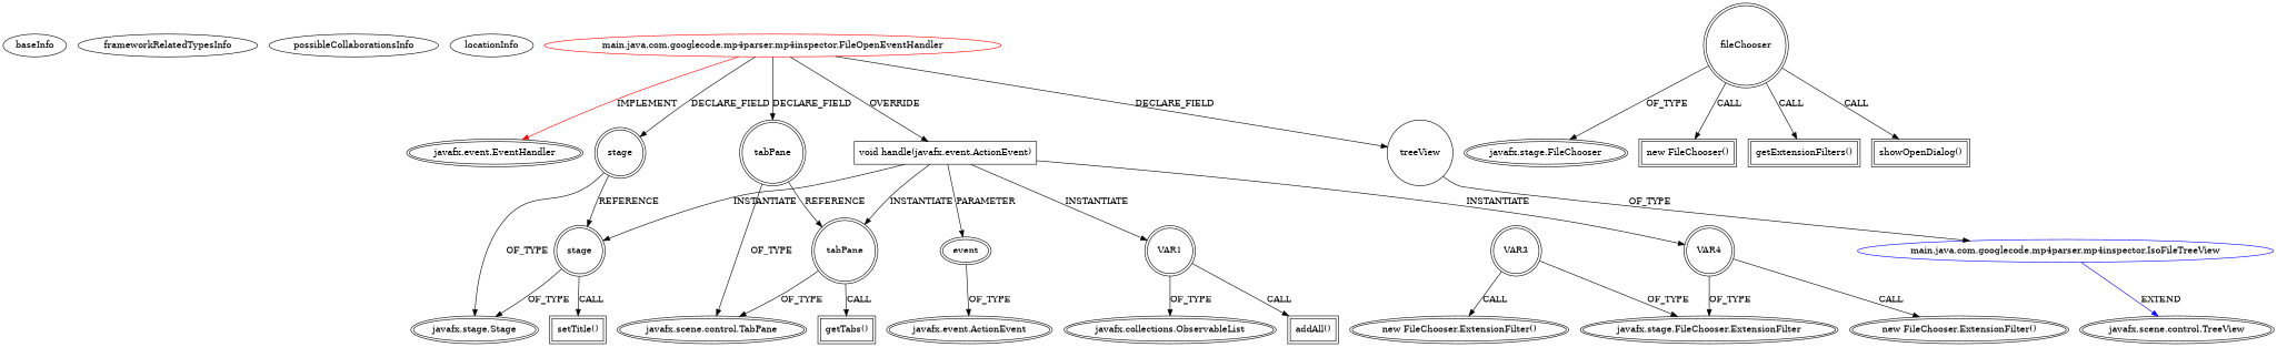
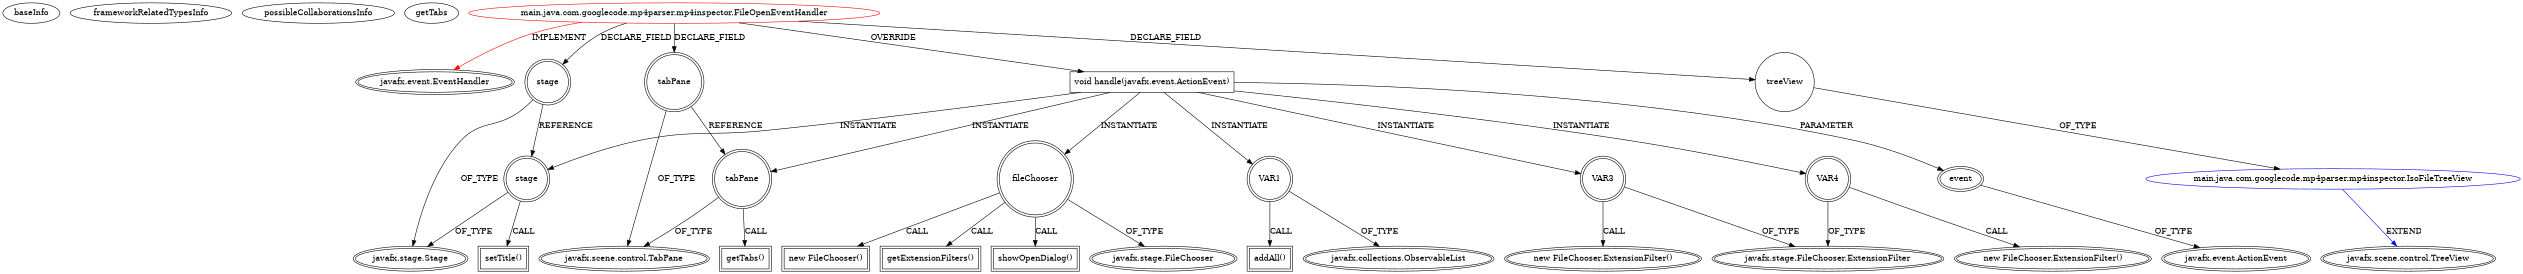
  digraph {
    node [isFrameworkType=true vertexType=FRAMEWORK_CLASS_TYPE peripheries=2]
    baseInfo [category=extension_graph graphId=4068 isAnonymous=false possibleRelation=true isFrameworkType="" vertexType="" peripheries=""]
    frameworkRelatedTypesInfo [0="javafx.event.EventHandler" isFrameworkType="" vertexType="" peripheries=""]
    possibleCollaborationsInfo [0="4068~FIELD_DECLARATION-~javafx.event.EventHandler ~javafx.scene.control.TreeView ~false~false" isFrameworkType="" vertexType="" peripheries=""]
-   locationInfo [contextSignature=FileOpenEventHandler filePath="/sannies-isoviewer-fx/isoviewer-fx-master/src/main/java/com/googlecode/mp4parser/mp4inspector/FileOpenEventHandler.java" graphId=4068 projectName="sannies-isoviewer-fx" isFrameworkType="" vertexType="" peripheries=""]
+   locationInfo [contextSignature=FileOpenEventHandler filePath="/sannies-isoviewer-fx/isoviewer-fx-master/src/main/java/com/googlecode/mp4parser/mp4inspector/FileOpenEventHandler.java" graphId=4068 projectName="sannies-isoviewer-fx" label=getTabs isFrameworkType="" vertexType="" peripheries=""]
    n5 [color=red isFrameworkType=false label="main.java.com.googlecode.mp4parser.mp4inspector.FileOpenEventHandler" vertexType=ROOT_CLIENT_CLASS_DECLARATION peripheries=""]
    n6 [label="javafx.event.EventHandler" vertexType=FRAMEWORK_INTERFACE_TYPE]
    n7 [label=stage shape=circle vertexType=FIELD_DECLARATION]
    n8 [label=tabPane shape=circle vertexType=FIELD_DECLARATION]
    n9 [isFrameworkType=false label=treeView shape=circle vertexType=FIELD_DECLARATION peripheries=""]
    n10 [isFrameworkType=false label="void handle(javafx.event.ActionEvent)" shape=box vertexType=OVERRIDING_METHOD_DECLARATION peripheries=""]
    n11 [label="javafx.stage.Stage"]
    n12 [label=stage shape=circle vertexType=VARIABLE_EXPRESION]
    n13 [label="javafx.scene.control.TabPane"]
    n14 [label=tabPane shape=circle vertexType=VARIABLE_EXPRESION]
    n15 [color=blue isFrameworkType=false label="main.java.com.googlecode.mp4parser.mp4inspector.IsoFileTreeView" vertexType=REFERENCE_CLIENT_CLASS_DECLARATION peripheries=""]
    n16 [label=event vertexType=PARAMETER_DECLARATION]
    n17 [label=fileChooser shape=circle vertexType=VARIABLE_EXPRESION]
    n18 [label=VAR1 shape=circle vertexType=VARIABLE_EXPRESION]
    n19 [label=VAR3 shape=circle vertexType=VARIABLE_EXPRESION]
    n20 [label=VAR4 shape=circle vertexType=VARIABLE_EXPRESION]
    n21 [label="setTitle()" shape=box vertexType=INSIDE_CALL]
    n22 [label="getTabs()" shape=box vertexType=INSIDE_CALL]
    n23 [label="javafx.scene.control.TreeView"]
    n24 [label="javafx.event.ActionEvent"]
    n25 [label="javafx.stage.FileChooser"]
    n26 [label="new FileChooser()" shape=box vertexType=CONSTRUCTOR_CALL]
    n27 [label="getExtensionFilters()" shape=box vertexType=INSIDE_CALL]
    n28 [label="showOpenDialog()" shape=box vertexType=INSIDE_CALL]
    n29 [label="javafx.collections.ObservableList" vertexType=FRAMEWORK_INTERFACE_TYPE]
    n30 [label="addAll()" shape=box vertexType=INSIDE_CALL]
    n31 [label="javafx.stage.FileChooser.ExtensionFilter"]
    n32 [label="new FileChooser.ExtensionFilter()" vertexType=CONSTRUCTOR_CALL]
    n33 [label="new FileChooser.ExtensionFilter()" vertexType=CONSTRUCTOR_CALL]
    n5 -> n6 [color=red label=IMPLEMENT]
    n5 -> n7 [label=DECLARE_FIELD]
    n5 -> n8 [label=DECLARE_FIELD]
    n5 -> n9 [label=DECLARE_FIELD]
    n5 -> n10 [label=OVERRIDE]
    n7 -> n11 [label=OF_TYPE]
    n7 -> n12 [label=REFERENCE]
    n8 -> n13 [label=OF_TYPE]
    n8 -> n14 [label=REFERENCE]
    n9 -> n15 [label=OF_TYPE]
    n10 -> n12 [label=INSTANTIATE]
    n10 -> n14 [label=INSTANTIATE]
    n10 -> n16 [label=PARAMETER]
+   n10 -> n17 [label=INSTANTIATE]
    n10 -> n18 [label=INSTANTIATE]
+   n10 -> n19 [label=INSTANTIATE]
    n10 -> n20 [label=INSTANTIATE]
    n12 -> n11 [label=OF_TYPE]
    n12 -> n21 [label=CALL]
    n14 -> n13 [label=OF_TYPE]
    n14 -> n22 [label=CALL]
    n15 -> n23 [color=blue label=EXTEND]
    n16 -> n24 [label=OF_TYPE]
    n17 -> n25 [label=OF_TYPE]
    n17 -> n26 [label=CALL]
    n17 -> n27 [label=CALL]
    n17 -> n28 [label=CALL]
    n18 -> n29 [label=OF_TYPE]
    n18 -> n30 [label=CALL]
    n19 -> n31 [label=OF_TYPE]
    n19 -> n32 [label=CALL]
    n20 -> n31 [label=OF_TYPE]
    n20 -> n33 [label=CALL]
  }
